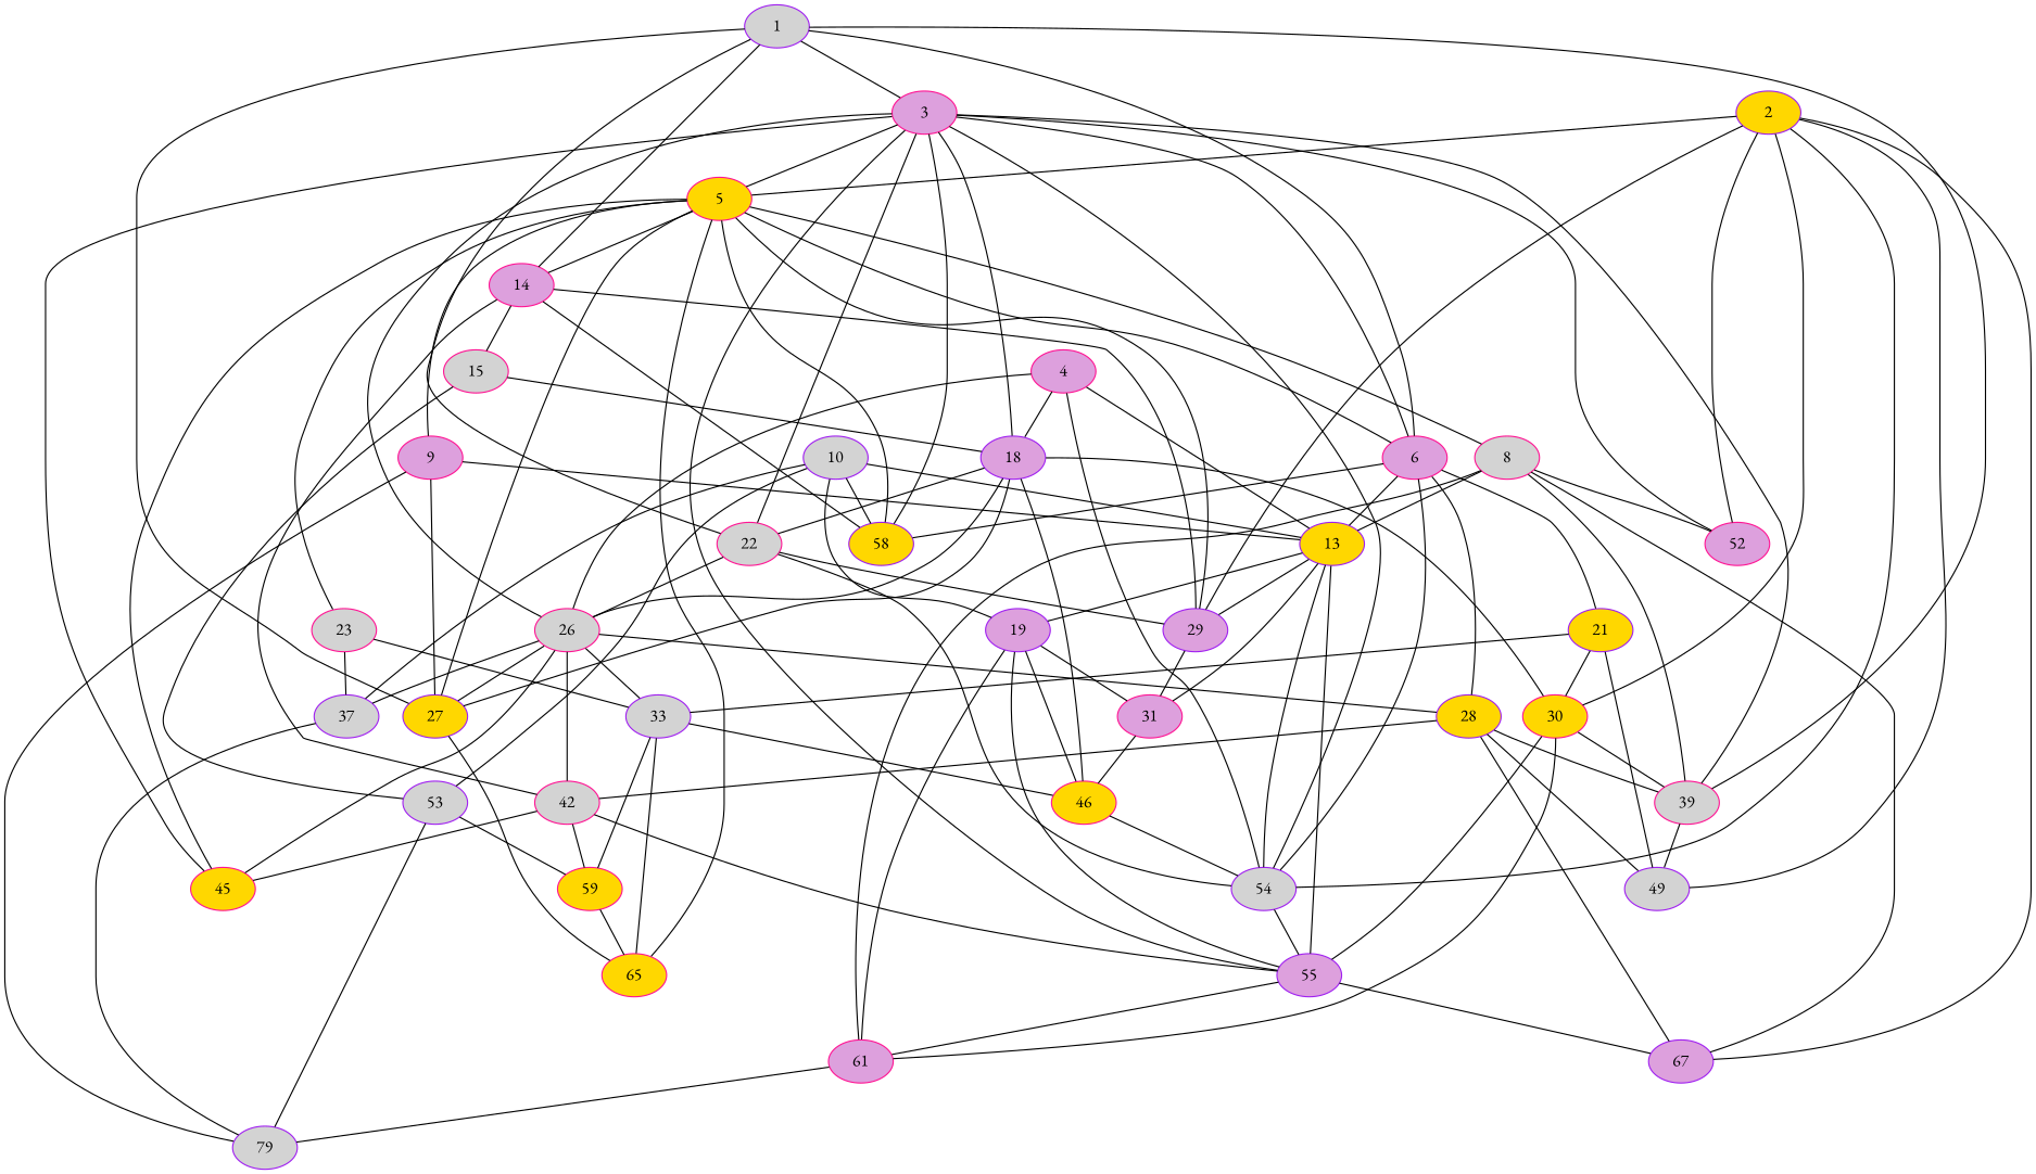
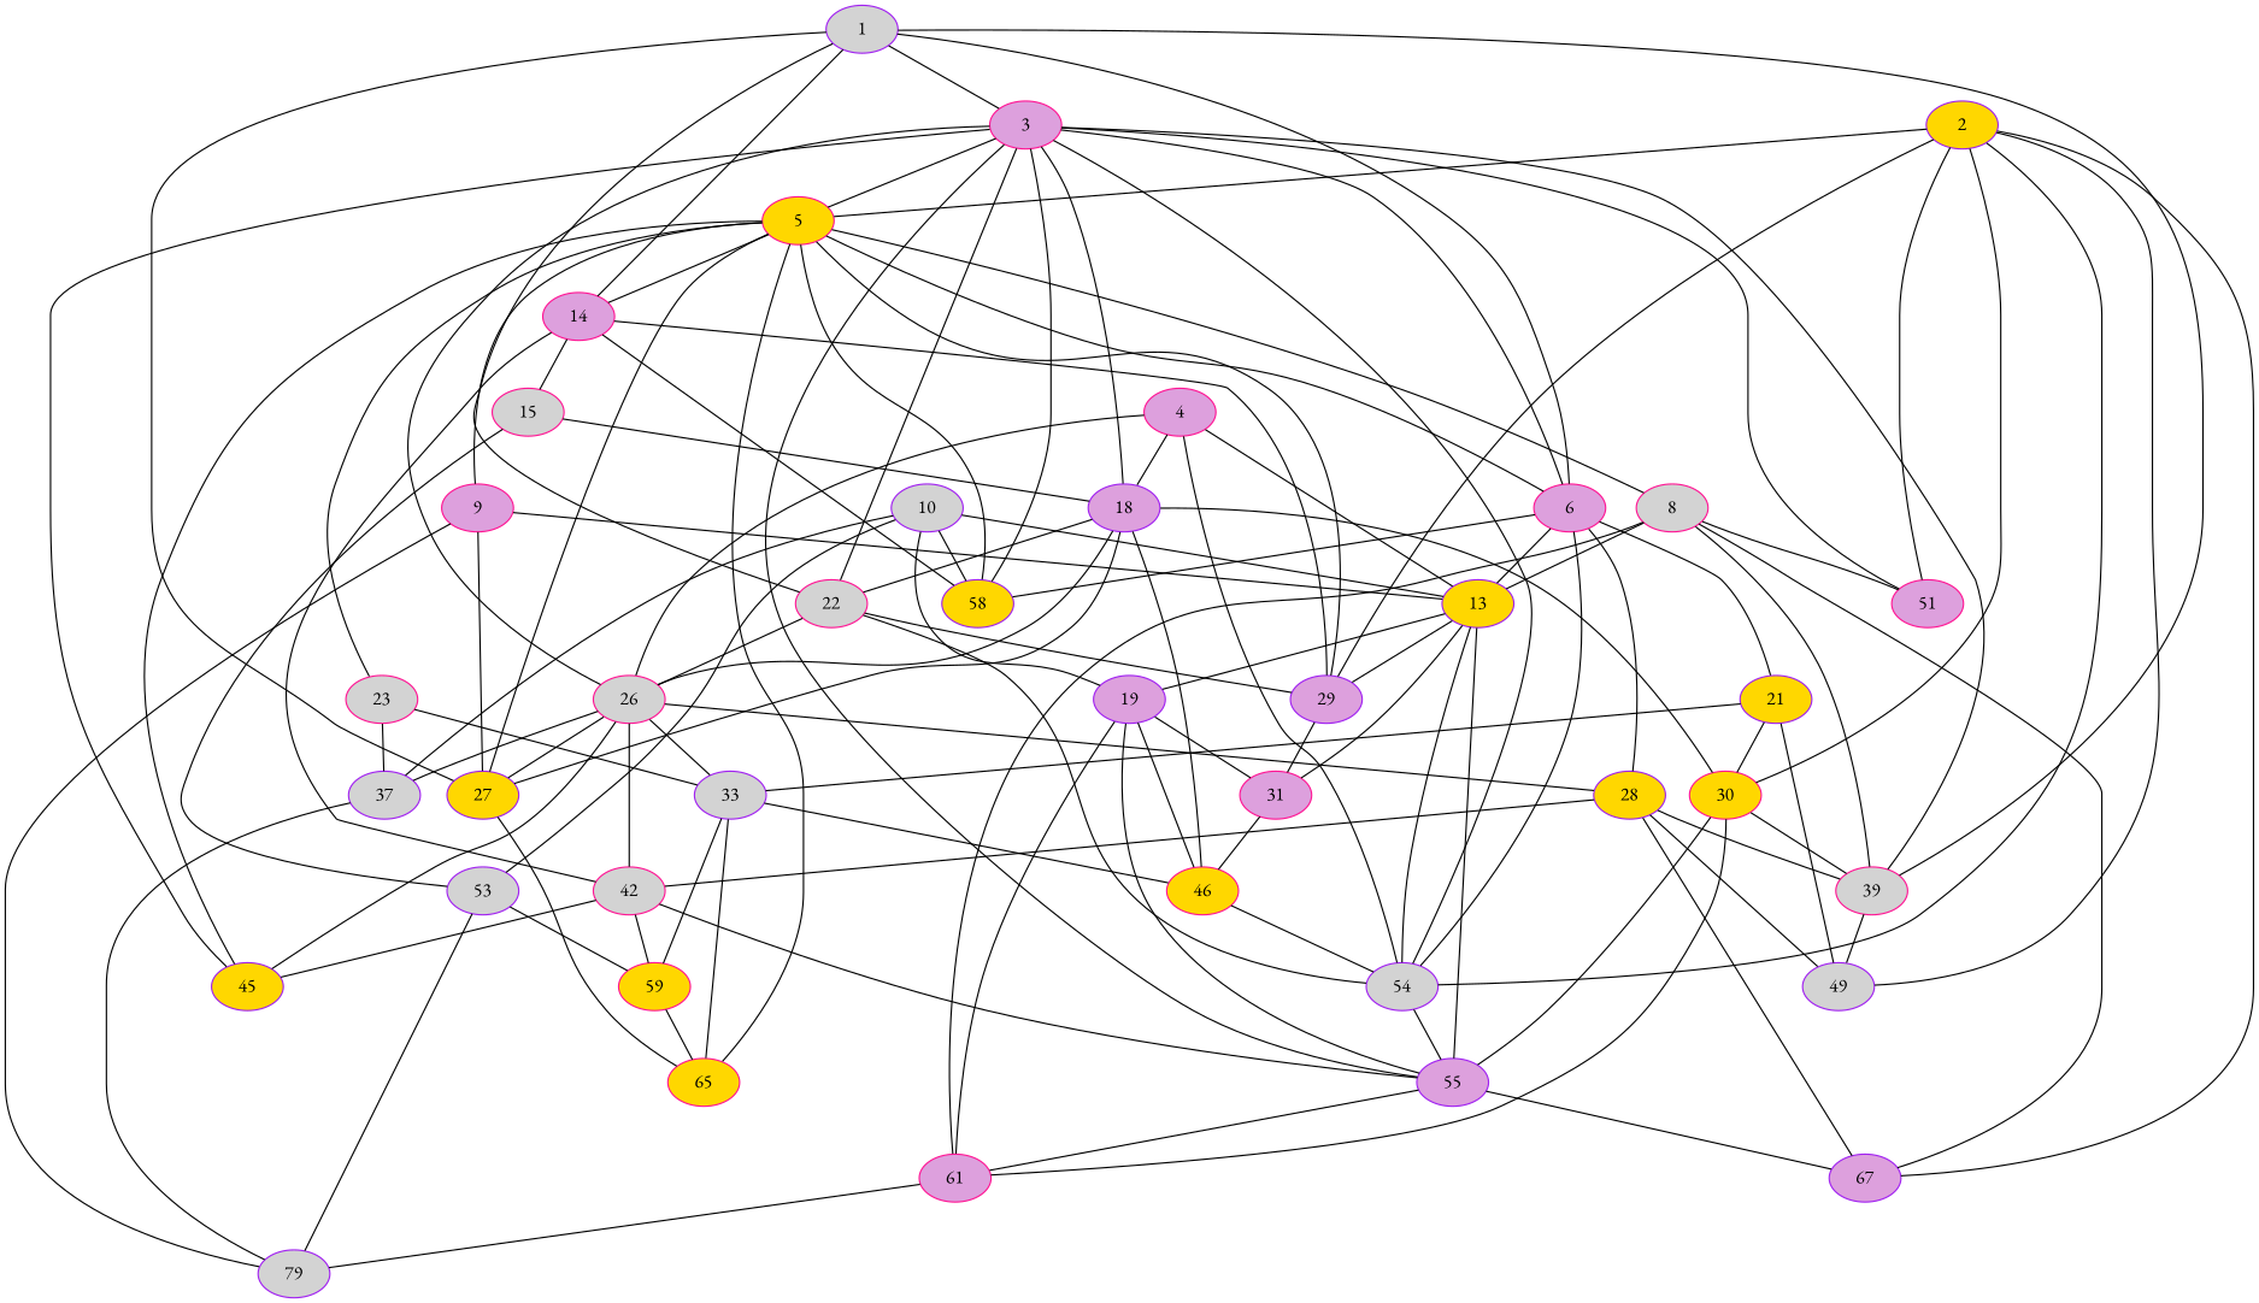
  graph {
    fontname="EB Garamond"
    node [color=deeppink fillcolor=lightgrey fontname="EB Garamond" style=filled]
    edge [fontname="EB Garamond"]
    1 [color=purple super="+57"]
    3 [fillcolor=plum super="+17+11"]
    6 [fillcolor=plum super="+77+43"]
    14 [fillcolor=plum super="+47"]
    22 [super="+25"]
    27 [color=purple fillcolor=gold super="+38"]
    39 [super="+41"]
    5 [fillcolor=gold super="+16+48+7"]
-   52 [fillcolor=plum]
+   52 [fillcolor=plum label=51]
    54 [color=purple super="+69+72"]
    18 [color=purple fillcolor=plum super="+64"]
    26 [super="+36+32"]
-   45 [fillcolor=gold]
+   45 [color=purple fillcolor=gold]
    55 [color=purple fillcolor=plum super="+76+56"]
    58 [color=purple fillcolor=gold]
    13 [color=purple fillcolor=gold super="+20+24"]
    21 [color=purple fillcolor=gold]
    28 [color=purple fillcolor=gold super="+70"]
    29 [color=purple fillcolor=plum super="+51"]
    15
    42 [super="+75"]
    65 [fillcolor=gold]
    49 [color=purple]
    2 [color=purple fillcolor=gold super="+35+71"]
    30 [fillcolor=gold super="+66"]
    67 [color=purple fillcolor=plum]
    8 [super="+63"]
    9 [fillcolor=plum]
    23
    31 [fillcolor=plum]
    61 [fillcolor=plum super="+62"]
    46 [fillcolor=gold super="+68"]
    37 [color=purple]
    33 [color=purple super="+80"]
    19 [color=purple fillcolor=plum super="+40"]
    4 [fillcolor=plum]
    79 [color=purple]
    10 [color=purple]
    53 [color=purple]
    59 [fillcolor=gold]
    1 -- 3
    1 -- 6
    1 -- 14
    1 -- 22
    1 -- 27
    1 -- 39
    3 -- 6
    3 -- 22
    3 -- 39
    3 -- 5
    3 -- 52
    3 -- 54
    3 -- 18
    3 -- 26
    3 -- 45
    3 -- 55
    3 -- 58
    6 -- 54
    6 -- 58
    6 -- 13
    6 -- 21
    6 -- 28
    14 -- 58
    14 -- 29
    14 -- 15
    14 -- 42
    22 -- 54
    22 -- 26
    22 -- 29
    27 -- 65
    39 -- 49
    5 -- 6
    5 -- 14
    5 -- 27
    5 -- 45
    5 -- 58
    5 -- 29
    5 -- 65
    5 -- 8
    5 -- 9
    5 -- 23
    54 -- 55
    18 -- 22
    18 -- 27
    18 -- 26
    18 -- 30
    18 -- 46
    26 -- 27
    26 -- 45
    26 -- 28
    26 -- 42
    26 -- 37
    26 -- 33
    55 -- 67
    55 -- 61
    13 -- 54
    13 -- 55 [weight=3]
    13 -- 29
    13 -- 31
    13 -- 19
    21 -- 49
    21 -- 30
    21 -- 33
    28 -- 39
    28 -- 42
    28 -- 49
    28 -- 67
    29 -- 31
    15 -- 18
    15 -- 53
    42 -- 45
    42 -- 55
    42 -- 59
    2 -- 5 [weight=2]
    2 -- 52
    2 -- 54
    2 -- 29
    2 -- 49
    2 -- 30
    2 -- 67
    30 -- 39
    30 -- 55
    30 -- 61
    8 -- 39
    8 -- 52
    8 -- 13
    8 -- 67
    8 -- 61
    9 -- 27
    9 -- 13
    9 -- 79
    23 -- 37
    23 -- 33
    31 -- 46
    61 -- 79
    46 -- 54
    37 -- 79
    33 -- 65
    33 -- 46
    33 -- 59
    19 -- 55
    19 -- 31
    19 -- 61
    19 -- 46
    4 -- 54
    4 -- 18
    4 -- 26
    4 -- 13
    10 -- 58
    10 -- 13
    10 -- 37
    10 -- 19
    10 -- 53
    53 -- 79
    53 -- 59
    59 -- 65
  }
